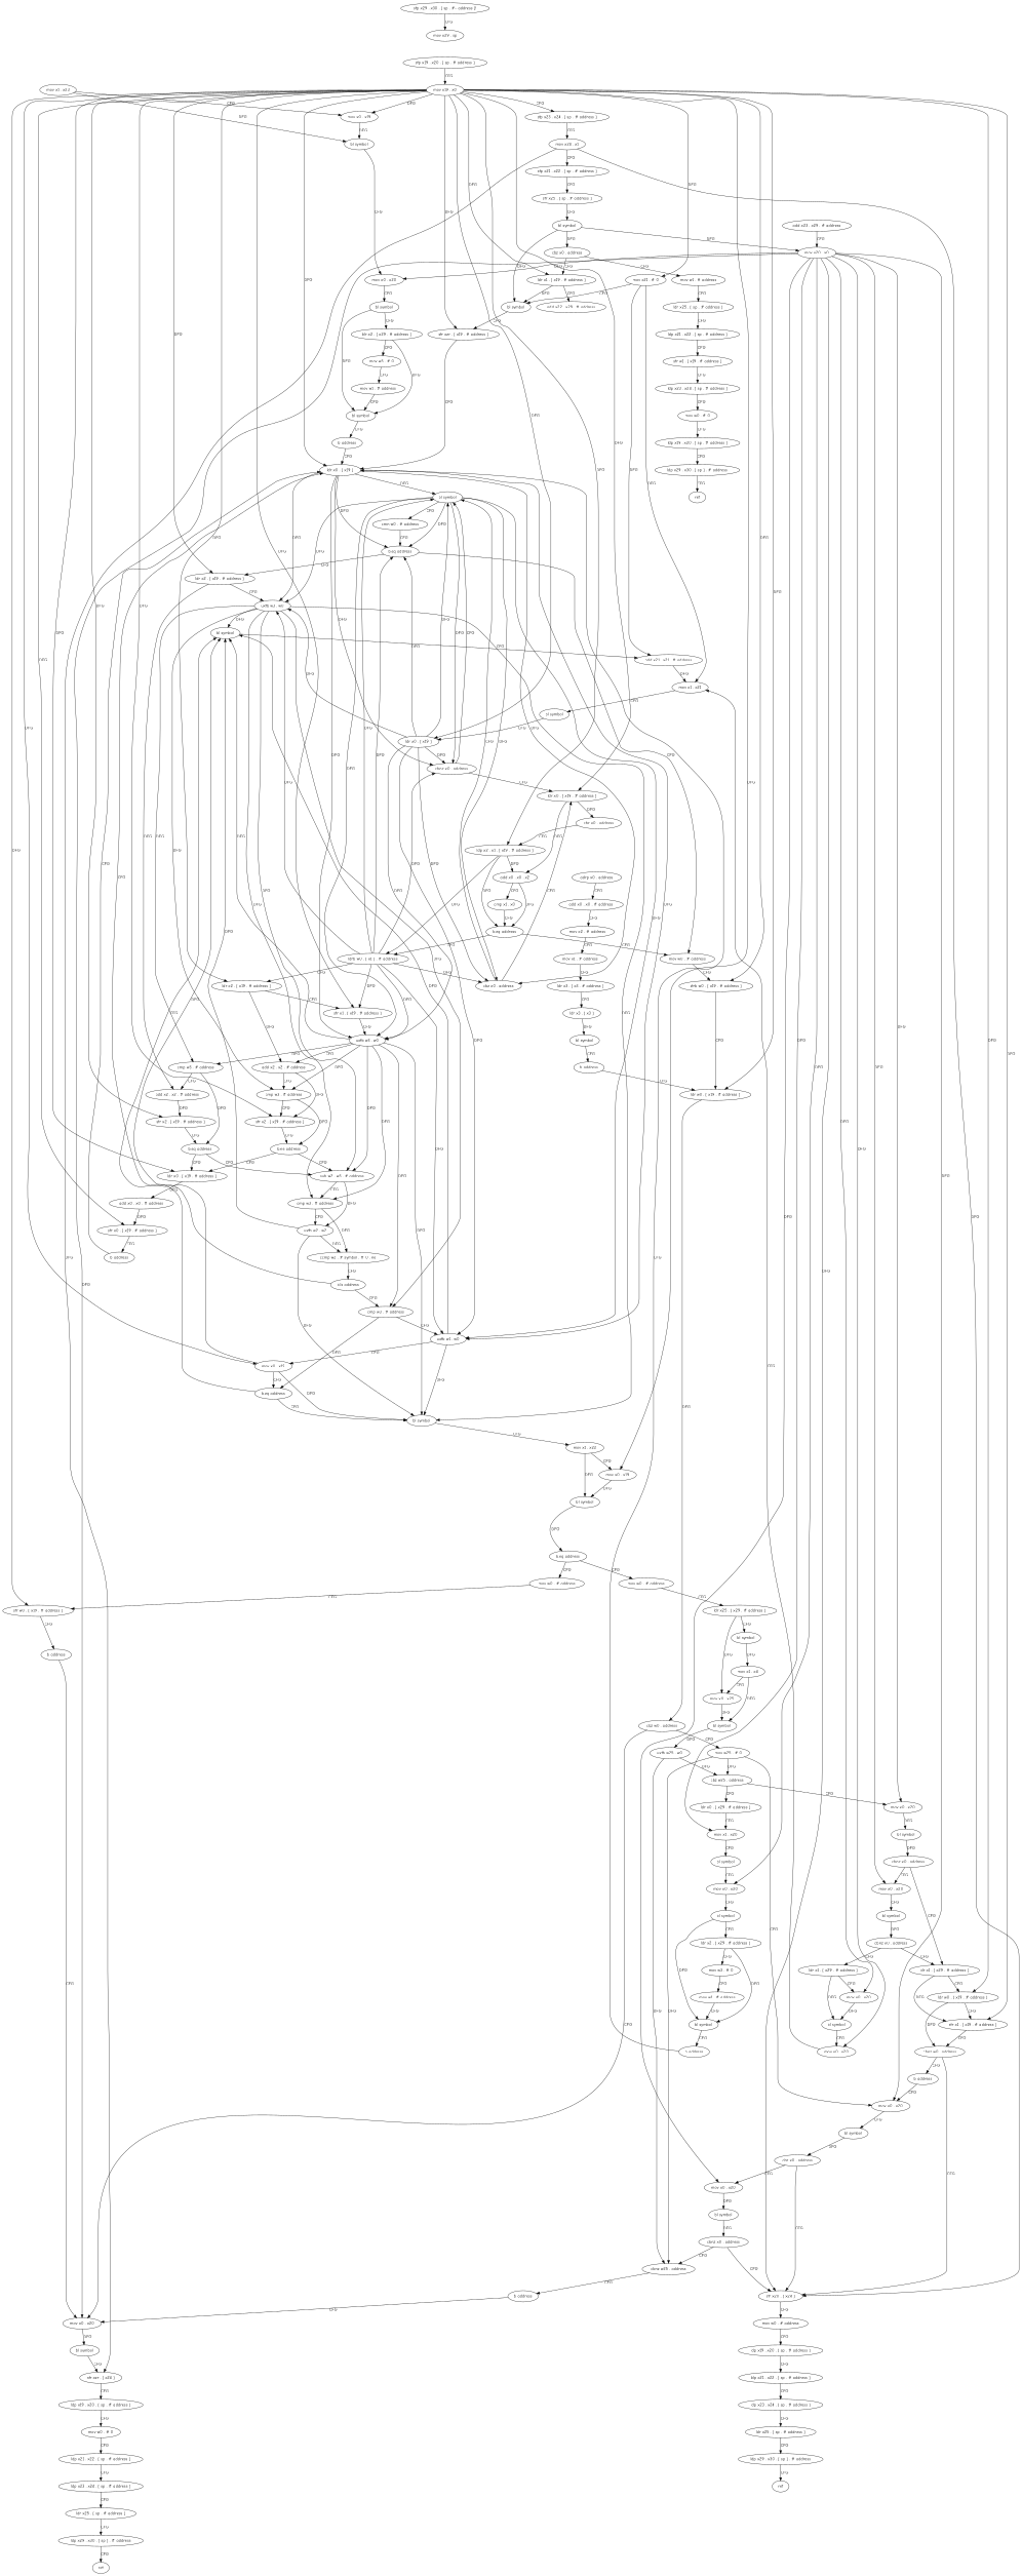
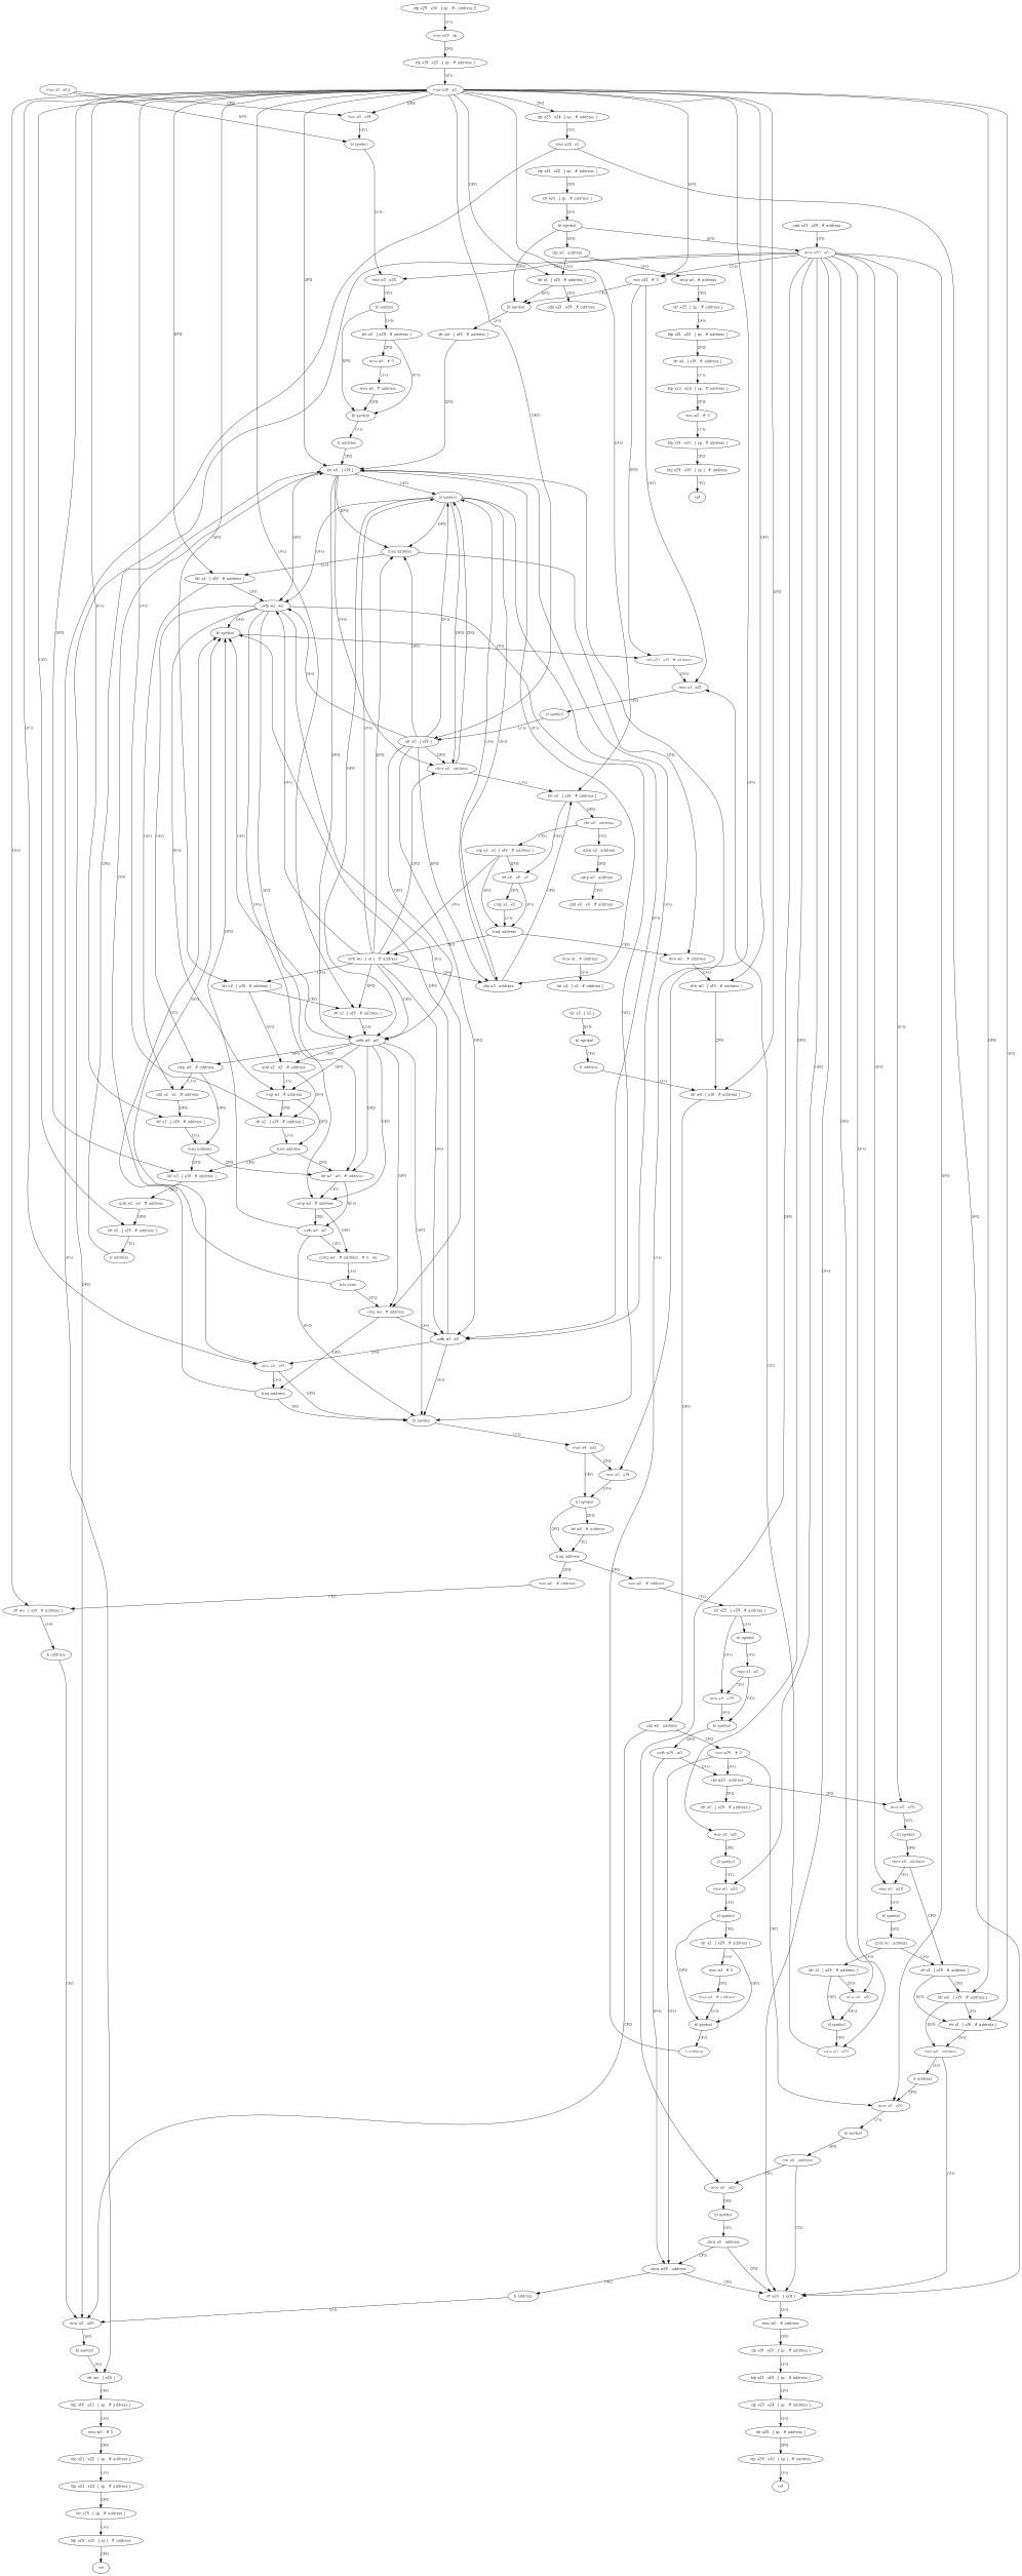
  digraph {
    fontname="Comic Neue"
    node [fontname="Comic Neue"]
    edge [fontname="Comic Neue"]
    n1 [label="stp x29 , x30 , [ sp , #- address ]!"]
    n2 [label="mov x29 , sp"]
    n3 [label="stp x19 , x20 , [ sp , # address ]"]
    n4 [label="mov x19 , x0"]
    n5 [label="stp x23 , x24 , [ sp , # address ]"]
    n6 [label="ldr x1 , [ x19 , # address ]"]
    n7 [label="str xzr , [ x19 , # address ]"]
    n8 [label="ldr x0 , [ x19 ]"]
    n9 [label="ldr x0 , [ x19 , # address ]"]
    n10 [label="ldp x2 , x1 , [ x19 , # address ]"]
    n11 [label="ldr x2 , [ x19 , # address ]"]
    n12 [label="ldr w0 , [ x19 , # address ]"]
    n13 [label="strb w0 , [ x19 , # address ]"]
    n14 [label="str x2 , [ x19 , # address ]"]
    n15 [label="ldr x0 , [ x19 , # address ]"]
    n16 [label="ldr x2 , [ x19 , # address ]"]
    n17 [label="str x1 , [ x19 , # address ]"]
    n18 [label="str x2 , [ x19 , # address ]"]
    n19 [label="str x0 , [ x19 , # address ]"]
    n20 [label="mov x0 , x19"]
    n21 [label="mov x0 , x19"]
    n22 [label="mov x0 , x19"]
    n23 [label="str w0 , [ x19 , # address ]"]
    n24 [label="ldr w0 , [ x19 , # address ]"]
    n25 [label="str x1 , [ x19 , # address ]"]
    n26 [label="ldr x0 , [ x19 ]"]
    n27 [label="mov x21 , # 0"]
    n28 [label="mov x24 , x1"]
    n29 [label="bl symbol"]
-   n30 [label="add x22 , x29 , # address"]
+   n30 [label="add x21 , x29 , # address"]
    n31 [label="str w1 , [ x19 , # address ]"]
    n32 [label="ldp x23 , x24 , [ sp , # address ]"]
    n33 [label="bl symbol"]
    n34 [label="b.eq address"]
    n35 [label="uxtb w3 , w0"]
    n36 [label="uxtb w3 , w0"]
    n37 [label="cbz x0 , address"]
    n38 [label="uxtb w1 , w0"]
    n39 [label="cbnz x0 , address"]
    n40 [label="cbz x0 , address"]
-   n41 [label="add x0 , x0 , x2"]
+   n41 [label="ret x0 , x0 , x2"]
    n42 [label="b.eq address"]
    n43 [label="ldrb w0 , [ x1 ] , # address"]
    n44 [label="add x2 , x2 , # address"]
    n45 [label="cbz w0 , address"]
    n46 [label="b.eq address"]
    n47 [label="add x0 , x0 , # address"]
    n48 [label="add x2 , x2 , # address"]
    n49 [label="b.ne address"]
    n50 [label="b address"]
    n51 [label="bl symbol"]
    n52 [label="bl symbol"]
    n53 [label="b.eq address"]
    n54 [label="bl symbol"]
    n55 [label="bl symbol"]
    n56 [label="b address"]
    n57 [label="cbnz w0 , address"]
    n58 [label="stp x21 , x22 , [ sp , # address ]"]
    n59 [label="str xzr , [ x24 ]"]
    n60 [label="str x20 , [ x24 ]"]
    n61 [label="str x25 , [ sp , # address ]"]
    n62 [label="ldp x19 , x20 , [ sp , # address ]"]
    n63 [label="mov w0 , # address"]
    n64 [label="bl symbol"]
    n65 [label="cbz x0 , address"]
    n66 [label="mov x20 , x0"]
    n67 [label="mov w1 , # address"]
    n68 [label="mov x0 , x20"]
    n69 [label="mov x0 , x20"]
    n70 [label="mov x0 , x20"]
    n71 [label="mov x0 , x20"]
    n72 [label="mov x0 , x20"]
    n73 [label="mov x1 , x20"]
    n74 [label="mov x0 , x20"]
    n75 [label="mov x0 , x20"]
    n76 [label="mov x0 , x20"]
    n77 [label="mov x0 , x20"]
    n78 [label="ldr x25 , [ sp , # address ]"]
    n79 [label="ldp x21 , x22 , [ sp , # address ]"]
    n80 [label="mov w0 , # 0"]
    n81 [label="ldp x19 , x20 , [ sp , # address ]"]
    n82 [label="ldp x29 , x30 , [ sp ] , # address"]
    n83 [label=ret]
    n84 [label="add x23 , x29 , # address"]
    n85 [label="add x21 , x21 , # address"]
    n86 [label="mov x1 , x21"]
    n87 [label="bl symbol"]
    n88 [label="bl symbol"]
    n89 [label="bl symbol"]
    n90 [label="bl symbol"]
    n91 [label="bl symbol"]
    n92 [label="bl symbol"]
    n93 [label="bl symbol"]
    n94 [label="bl symbol"]
    n95 [label="bl symbol"]
    n96 [label="bl symbol"]
-   n97 [label="cmn w0 , # address"]
    n98 [label="mov w0 , # address"]
    n99 [label="cmp w3 , # address"]
-   n100 [label="sub w2 , w3 , # address"]
+   n100 [label="ldr w2 , w3 , # address"]
    n101 [label="cmp w3 , # address"]
    n102 [label="cmp w3 , # address"]
    n103 [label="cmp w3 , # address"]
+   n104 [label="adrp x3 , address"]
    n105 [label="cmp x1 , x0"]
    n106 [label="adrp x0 , address"]
    n107 [label="add x0 , x0 , # address"]
-   n108 [label="mov x2 , # address"]
    n109 [label="mov x1 , # address"]
    n110 [label="ldr x3 , [ x3 , # address ]"]
    n111 [label="ldr x3 , [ x3 ]"]
    n112 [label="bl symbol"]
    n113 [label="b address"]
    n114 [label="mov w25 , # 0"]
    n115 [label="uxtb w2 , w2"]
-   n116 [label="ccmp w2 , # symbol , # 0 , ne"]
-   n117 [label="mov x1 , x22"]
+   n116 [label="ccmp w2 , # address , # 0 , ne"]
+   n117 [label="mov x9 , x22"]
    n118 [label="cbnz w25 , address"]
-   n119 [label="cbz w25 , address"]
+   n119 [label="cbz w23 , address"]
    n120 [label="b address"]
    n121 [label="ldr x0 , [ x29 , # address ]"]
    n122 [label="cbz x0 , address"]
    n123 [label="mov w0 , # 0"]
    n124 [label="ldp x21 , x22 , [ sp , # address ]"]
    n125 [label="ldp x23 , x24 , [ sp , # address ]"]
    n126 [label="ldr x25 , [ sp , # address ]"]
    n127 [label="ldp x29 , x30 , [ sp ] , # address"]
    n128 [label=ret]
-   n129 [label="b.ls address"]
+   n129 [label="b.ls cbnz"]
    n130 [label="cbnz x0 , address"]
    n131 [label="ldp x19 , x20 , [ sp , # address ]"]
    n132 [label="ldp x21 , x22 , [ sp , # address ]"]
    n133 [label="ldp x23 , x24 , [ sp , # address ]"]
    n134 [label="ldr x25 , [ sp , # address ]"]
    n135 [label="ldp x29 , x30 , [ sp ] , # address"]
    n136 [label=ret]
    n137 [label="mov x1 , x23"]
    n138 [label="ldr x2 , [ x29 , # address ]"]
    n139 [label="bl symbol"]
    n140 [label="mov w3 , # 0"]
    n141 [label="b address"]
    n142 [label="mov w1 , # address"]
+   n143 [label="tst w0 , # address"]
    n144 [label="b.eq address"]
    n145 [label="mov w0 , # address"]
    n146 [label="mov w0 , # address"]
    n147 [label="ldr x25 , [ x29 , # address ]"]
    n148 [label="bl symbol"]
    n149 [label="mov x0 , x25"]
-   n150 [label="mov x1 , x4"]
+   n150 [label="mov x1 , x0"]
    n151 [label="bl symbol"]
    n152 [label="uxtb w25 , w0"]
    n153 [label="cbnz x0 , address"]
    n154 [label="ldr x2 , [ x29 , # address ]"]
    n155 [label="bl symbol"]
    n156 [label="mov w3 , # 0"]
    n157 [label="b address"]
    n158 [label="mov w1 , # address"]
    n159 [label="ldr x1 , [ x29 , # address ]"]
    n160 [label="cbnz x0 , address"]
    n161 [label="b address"]
    n162 [label="ldr x1 , [ x29 , # address ]"]
    n1 -> n2 [label=CFG]
-   n3 -> n4 [label=CFG]
+   n2 -> n3 [label=CFG]
+   n3 -> n4 [label=DFG]
    n4 -> n5 [label=CFG]
    n4 -> n6 [label=DFG]
-   n4 -> n7 [label=DFG]
    n4 -> n8 [label=DFG]
    n4 -> n9 [label=DFG]
-   n4 -> n10 [label=DFG]
    n4 -> n11 [label=DFG]
    n4 -> n12 [label=DFG]
    n4 -> n13 [label=DFG]
    n4 -> n14 [label=DFG]
    n4 -> n15 [label=DFG]
    n4 -> n16 [label=DFG]
    n4 -> n17 [label=DFG]
    n4 -> n18 [label=DFG]
    n4 -> n19 [label=DFG]
    n4 -> n20 [label=DFG]
    n4 -> n21 [label=DFG]
    n4 -> n22 [label=DFG]
    n4 -> n23 [label=DFG]
    n4 -> n24 [label=DFG]
    n4 -> n25 [label=DFG]
    n4 -> n26 [label=DFG]
    n4 -> n27 [label=DFG]
    n5 -> n28 [label=CFG]
    n6 -> n29 [label=DFG]
    n6 -> n30 [label=CFG]
    n7 -> n8 [label=CFG]
    n8 -> n33 [label=DFG]
    n8 -> n34 [label=DFG]
    n8 -> n35 [label=DFG]
    n8 -> n36 [label=DFG]
    n8 -> n37 [label=DFG]
    n8 -> n38 [label=DFG]
    n8 -> n39 [label=DFG]
    n9 -> n40 [label=DFG]
    n9 -> n41 [label=DFG]
    n10 -> n41 [label=DFG]
    n10 -> n42 [label=DFG]
    n10 -> n43 [label=DFG]
    n11 -> n35 [label=CFG]
    n11 -> n44 [label=DFG]
    n12 -> n45 [label=DFG]
    n13 -> n12 [label=CFG]
    n14 -> n46 [label=CFG]
    n15 -> n47 [label=DFG]
    n16 -> n17 [label=CFG]
    n16 -> n48 [label=DFG]
    n17 -> n36 [label=CFG]
    n18 -> n49 [label=CFG]
    n19 -> n50 [label=CFG]
    n20 -> n51 [label=DFG]
    n20 -> n52 [label=DFG]
    n20 -> n53 [label=CFG]
    n21 -> n54 [label=DFG]
    n22 -> n55 [label=DFG]
    n23 -> n56 [label=CFG]
    n24 -> n25 [label=CFG]
    n24 -> n57 [label=DFG]
    n25 -> n57 [label=CFG]
    n26 -> n33 [label=DFG]
    n26 -> n34 [label=DFG]
    n26 -> n35 [label=DFG]
    n26 -> n36 [label=DFG]
    n26 -> n37 [label=DFG]
    n26 -> n38 [label=DFG]
    n26 -> n39 [label=DFG]
    n27 -> n29 [label=CFG]
    n27 -> n85 [label=DFG]
    n27 -> n86 [label=DFG]
-   n28 -> n58 [label=CFG]
    n28 -> n59 [label=DFG]
    n28 -> n60 [label=DFG]
    n29 -> n7 [label=CFG]
    n31 -> n32 [label=CFG]
    n32 -> n80 [label=CFG]
    n33 -> n34 [label=DFG]
    n33 -> n35 [label=DFG]
    n33 -> n36 [label=DFG]
    n33 -> n37 [label=DFG]
    n33 -> n38 [label=DFG]
    n33 -> n39 [label=DFG]
-   n33 -> n97 [label=CFG]
    n34 -> n11 [label=CFG]
    n34 -> n98 [label=CFG]
    n35 -> n51 [label=DFG]
    n35 -> n52 [label=DFG]
    n35 -> n99 [label=DFG]
    n35 -> n100 [label=DFG]
    n35 -> n101 [label=DFG]
    n35 -> n102 [label=DFG]
    n35 -> n103 [label=DFG]
    n36 -> n48 [label=CFG]
    n36 -> n51 [label=DFG]
    n36 -> n52 [label=DFG]
    n36 -> n99 [label=DFG]
    n36 -> n100 [label=DFG]
    n36 -> n101 [label=DFG]
    n36 -> n102 [label=DFG]
    n36 -> n103 [label=DFG]
    n37 -> n9 [label=CFG]
    n37 -> n33 [label=CFG]
    n38 -> n20 [label=CFG]
    n38 -> n51 [label=DFG]
    n38 -> n52 [label=DFG]
    n39 -> n9 [label=CFG]
    n39 -> n33 [label=CFG]
    n40 -> n10 [label=CFG]
+   n40 -> n104 [label=CFG]
    n41 -> n42 [label=DFG]
    n41 -> n105 [label=CFG]
    n42 -> n43 [label=CFG]
    n42 -> n98 [label=CFG]
    n43 -> n16 [label=CFG]
    n43 -> n17 [label=DFG]
    n43 -> n33 [label=DFG]
    n43 -> n34 [label=DFG]
    n43 -> n35 [label=DFG]
    n43 -> n36 [label=DFG]
    n43 -> n37 [label=DFG]
    n43 -> n38 [label=DFG]
    n43 -> n39 [label=DFG]
    n44 -> n14 [label=DFG]
    n45 -> n68 [label=CFG]
    n45 -> n114 [label=CFG]
    n46 -> n15 [label=CFG]
    n46 -> n100 [label=CFG]
    n47 -> n19 [label=DFG]
    n48 -> n18 [label=DFG]
    n48 -> n101 [label=CFG]
    n49 -> n15 [label=CFG]
    n49 -> n100 [label=CFG]
    n50 -> n8 [label=CFG]
    n51 -> n85 [label=CFG]
    n52 -> n117 [label=CFG]
    n53 -> n51 [label=CFG]
    n53 -> n52 [label=CFG]
    n54 -> n71 [label=CFG]
+   n55 -> n143 [label=CFG]
    n55 -> n144 [label=DFG]
    n56 -> n68 [label=CFG]
    n57 -> n60 [label=CFG]
    n57 -> n161 [label=CFG]
    n58 -> n61 [label=CFG]
    n59 -> n62 [label=CFG]
    n60 -> n63 [label=CFG]
    n61 -> n64 [label=CFG]
    n62 -> n123 [label=CFG]
    n63 -> n131 [label=CFG]
    n64 -> n29 [label=DFG]
    n64 -> n65 [label=DFG]
    n64 -> n66 [label=DFG]
    n65 -> n6 [label=CFG]
    n65 -> n67 [label=CFG]
+   n66 -> n27 [label=CFG]
    n66 -> n60 [label=DFG]
    n66 -> n68 [label=DFG]
    n66 -> n69 [label=DFG]
    n66 -> n70 [label=DFG]
    n66 -> n71 [label=DFG]
    n66 -> n72 [label=DFG]
    n66 -> n73 [label=DFG]
    n66 -> n74 [label=DFG]
    n66 -> n75 [label=DFG]
    n66 -> n76 [label=DFG]
    n66 -> n77 [label=DFG]
    n67 -> n78 [label=CFG]
    n68 -> n87 [label=DFG]
    n69 -> n88 [label=CFG]
    n70 -> n89 [label=DFG]
    n71 -> n90 [label=CFG]
    n72 -> n91 [label=DFG]
    n73 -> n92 [label=CFG]
    n74 -> n93 [label=CFG]
    n75 -> n94 [label=CFG]
    n76 -> n95 [label=DFG]
    n77 -> n86 [label=CFG]
    n78 -> n79 [label=CFG]
    n79 -> n31 [label=CFG]
    n80 -> n81 [label=CFG]
    n81 -> n82 [label=CFG]
    n82 -> n83 [label=CFG]
    n84 -> n66 [label=CFG]
    n85 -> n86 [label=DFG]
    n86 -> n96 [label=CFG]
    n87 -> n59 [label=CFG]
    n88 -> n122 [label=DFG]
    n89 -> n130 [label=DFG]
    n90 -> n138 [label=CFG]
    n90 -> n139 [label=DFG]
    n91 -> n153 [label=DFG]
    n92 -> n74 [label=CFG]
    n93 -> n154 [label=CFG]
    n93 -> n155 [label=DFG]
    n94 -> n160 [label=DFG]
    n95 -> n77 [label=CFG]
    n96 -> n26 [label=CFG]
-   n97 -> n34 [label=CFG]
    n98 -> n13 [label=CFG]
    n99 -> n44 [label=CFG]
    n99 -> n46 [label=DFG]
    n100 -> n102 [label=CFG]
    n100 -> n115 [label=DFG]
    n101 -> n18 [label=CFG]
    n101 -> n49 [label=DFG]
    n102 -> n115 [label=CFG]
    n102 -> n116 [label=DFG]
    n103 -> n38 [label=CFG]
    n103 -> n53 [label=DFG]
+   n104 -> n106 [label=CFG]
    n105 -> n42 [label=CFG]
    n106 -> n107 [label=CFG]
-   n107 -> n108 [label=CFG]
-   n108 -> n109 [label=CFG]
    n109 -> n110 [label=CFG]
-   n110 -> n111 [label=CFG]
    n111 -> n112 [label=DFG]
    n112 -> n113 [label=CFG]
    n113 -> n12 [label=CFG]
    n114 -> n69 [label=CFG]
    n114 -> n118 [label=DFG]
    n114 -> n119 [label=DFG]
    n115 -> n51 [label=DFG]
    n115 -> n52 [label=DFG]
    n115 -> n116 [label=DFG]
    n116 -> n129 [label=CFG]
    n117 -> n22 [label=CFG]
    n117 -> n55 [label=DFG]
+   n118 -> n60 [label=CFG]
    n118 -> n120 [label=CFG]
    n119 -> n72 [label=CFG]
    n119 -> n121 [label=CFG]
    n120 -> n68 [label=CFG]
-   n121 -> n73 [label=CFG]
    n122 -> n60 [label=CFG]
    n122 -> n70 [label=CFG]
    n123 -> n124 [label=CFG]
    n124 -> n125 [label=CFG]
    n125 -> n126 [label=CFG]
    n126 -> n127 [label=CFG]
    n127 -> n128 [label=CFG]
    n129 -> n8 [label=CFG]
    n129 -> n103 [label=CFG]
    n130 -> n60 [label=CFG]
    n130 -> n118 [label=CFG]
    n131 -> n132 [label=CFG]
    n132 -> n133 [label=CFG]
    n133 -> n134 [label=CFG]
    n134 -> n135 [label=CFG]
    n135 -> n136 [label=CFG]
    n137 -> n21 [label=CFG]
    n137 -> n54 [label=DFG]
    n138 -> n139 [label=DFG]
    n138 -> n140 [label=CFG]
    n139 -> n141 [label=CFG]
    n140 -> n142 [label=CFG]
    n141 -> n8 [label=CFG]
    n142 -> n139 [label=CFG]
+   n143 -> n144 [label=CFG]
    n144 -> n145 [label=CFG]
    n144 -> n146 [label=CFG]
    n145 -> n23 [label=CFG]
    n146 -> n147 [label=CFG]
    n147 -> n148 [label=CFG]
    n147 -> n149 [label=DFG]
    n148 -> n150 [label=DFG]
    n149 -> n151 [label=DFG]
    n150 -> n149 [label=CFG]
    n150 -> n151 [label=DFG]
    n151 -> n152 [label=DFG]
    n152 -> n118 [label=DFG]
    n152 -> n119 [label=DFG]
    n153 -> n75 [label=CFG]
    n153 -> n159 [label=CFG]
    n154 -> n155 [label=DFG]
    n154 -> n156 [label=CFG]
    n155 -> n157 [label=CFG]
    n156 -> n158 [label=CFG]
    n157 -> n8 [label=CFG]
    n158 -> n155 [label=CFG]
    n159 -> n24 [label=CFG]
    n159 -> n25 [label=DFG]
    n160 -> n159 [label=CFG]
    n160 -> n162 [label=CFG]
    n161 -> n69 [label=CFG]
    n162 -> n76 [label=CFG]
    n162 -> n95 [label=DFG]
  }
